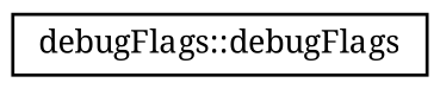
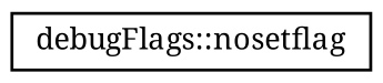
  digraph {
    rankdir=LR
    fontname="Noto Serif"
-   n1 [color=black fillcolor=white fontname="Noto Serif" fontsize=10 height=0.2 label="debugFlags::debugFlags" shape=record style=filled width=0.4]
+   n1 [color=black fillcolor=white fontname="Noto Serif" fontsize=10 height=0.2 label="debugFlags::nosetflag" shape=record style=filled width=0.4]
  }
